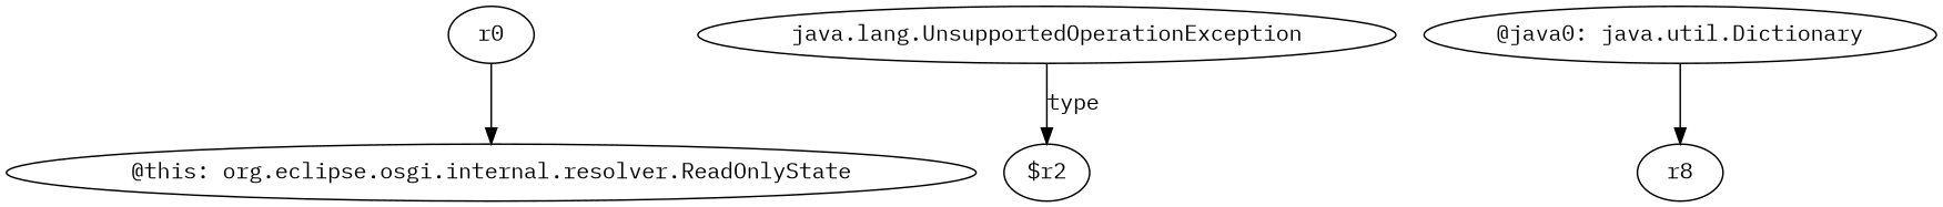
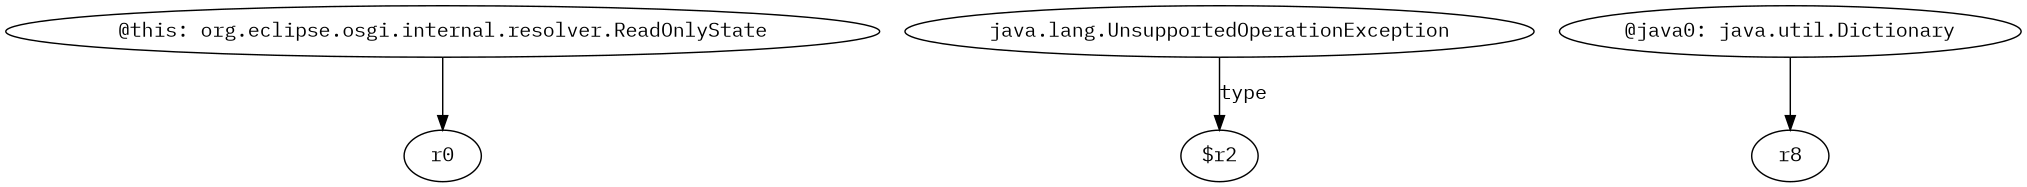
  digraph {
    fontname="IBM Plex Mono"
    node [fontname="IBM Plex Mono"]
    edge [fontname="IBM Plex Mono"]
    n1 [label="@this: org.eclipse.osgi.internal.resolver.ReadOnlyState"]
    n2 [label=r0]
    n3 [label="java.lang.UnsupportedOperationException"]
    n4 [label="$r2"]
    n5 [label="@java0: java.util.Dictionary"]
    n6 [label=r8]
-   n2 -> n1
+   n1 -> n2
    n3 -> n4 [label=type]
    n5 -> n6
  }
